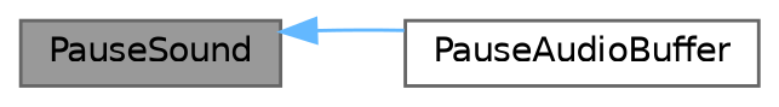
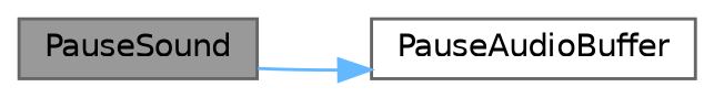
  digraph {
    rankdir=LR
    node [fontname=Helvetica fontsize=10 shape=box style=filled]
    n1 [color=gray40 fillcolor=grey60 fontcolor=black height=0.2 label=PauseSound width=0.4]
    n2 [color=grey40 fillcolor=white height=0.2 label=PauseAudioBuffer width=0.4]
-   n2 -> n1 [color=steelblue1 fontname=Helvetica fontsize=10 labelfontname=Helvetica labelfontsize=10 style=solid]
+   n1 -> n2 [color=steelblue1 fontname=Helvetica fontsize=10 labelfontname=Helvetica labelfontsize=10 style=solid]
  }
